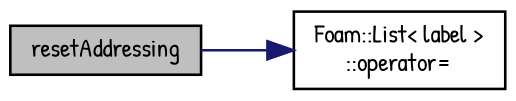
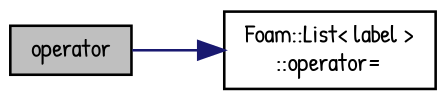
  digraph {
    rankdir=LR
    fontname="Patrick Hand"
    node [color=black fontname="Patrick Hand" fontsize=10 shape=record]
-   n1 [fillcolor=grey75 fontcolor=black height=0.2 label=resetAddressing style=filled width=0.4]
+   n1 [fillcolor=grey75 fontcolor=black height=0.2 label=operator style=filled width=0.4]
    n2 [height=0.2 label="Foam::List\< label \>\l::operator=" width=0.4]
    n1 -> n2 [color=midnightblue fontname="Patrick Hand" fontsize=10 labelfontname=Helvetica labelfontsize=10 style=solid]
  }
